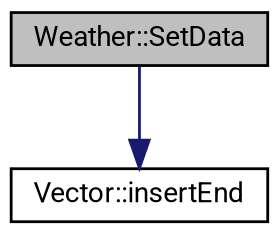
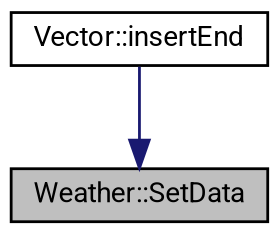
  digraph {
    rankdir=TB
    fontname=Roboto
    node [color=black fontname=Roboto fontsize=10 shape=record style=filled]
    n1 [fillcolor=grey75 fontcolor=black height=0.2 label="Weather::SetData" width=0.4]
    n2 [fillcolor=white height=0.2 label="Vector::insertEnd" width=0.4]
-   n1 -> n2 [color=midnightblue fontname=Roboto fontsize=10 labelfontname=Helvetica labelfontsize=10 style=solid]
+   n2 -> n1 [color=midnightblue fontname=Roboto fontsize=10 labelfontname=Helvetica labelfontsize=10 style=solid]
  }
